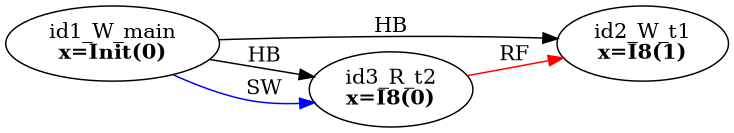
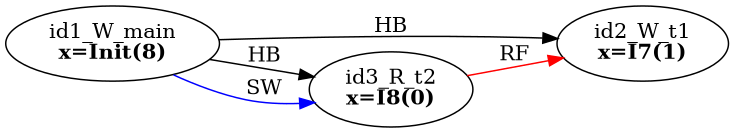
  digraph {
    rankdir=LR
    splines=true
    edge [color=black]
-   n1 [label=<id1_W_main<br/><B>x=Init(0)</B>>]
-   n2 [label=<id2_W_t1<br/><B>x=I8(1)</B>>]
+   n1 [label=<id1_W_main<br/><B>x=Init(8)</B>>]
+   n2 [label=<id2_W_t1<br/><B>x=I7(1)</B>>]
    n3 [label=<id3_R_t2<br/><B>x=I8(0)</B>>]
    n1 -> n2 [label=HB]
    n1 -> n3 [label=HB]
    n1 -> n3 [color=blue label=SW]
    n3 -> n2 [color=red label=RF]
  }
